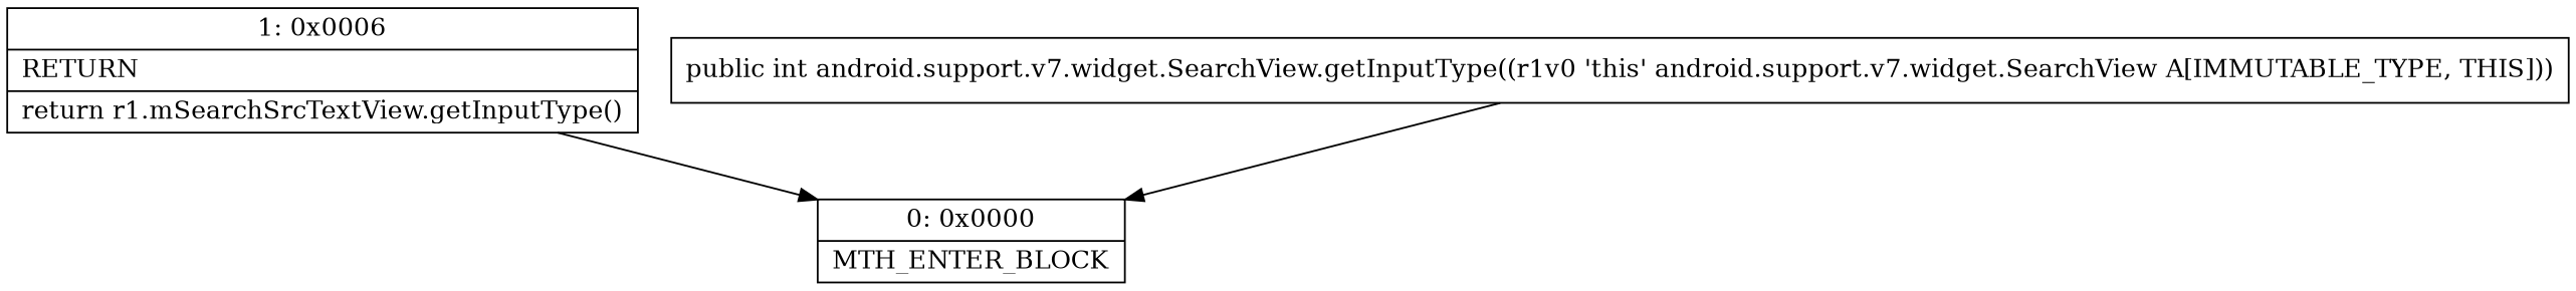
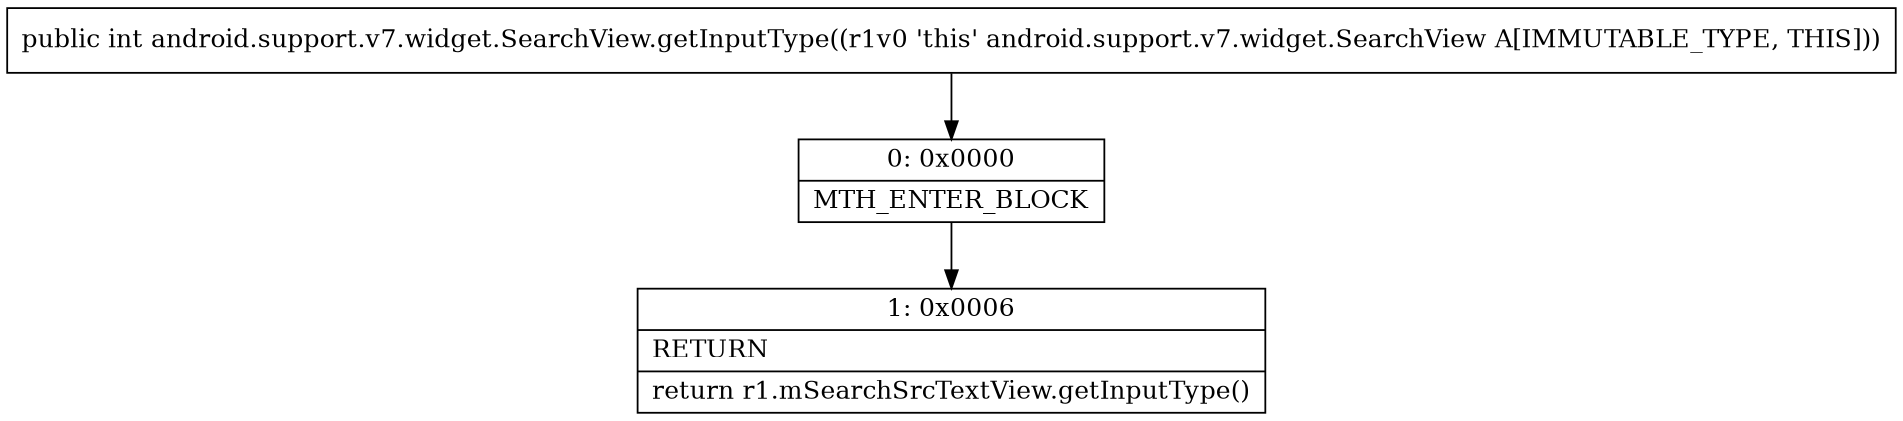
  digraph {
    node [shape=record]
    n1 [label="{0\:\ 0x0000|MTH_ENTER_BLOCK\l}"]
    n2 [label="{1\:\ 0x0006|RETURN\l|return r1.mSearchSrcTextView.getInputType()\l}"]
    n3 [label="{public int android.support.v7.widget.SearchView.getInputType((r1v0 'this' android.support.v7.widget.SearchView A[IMMUTABLE_TYPE, THIS])) }"]
-   n2 -> n1
+   n1 -> n2
    n3 -> n1
  }
